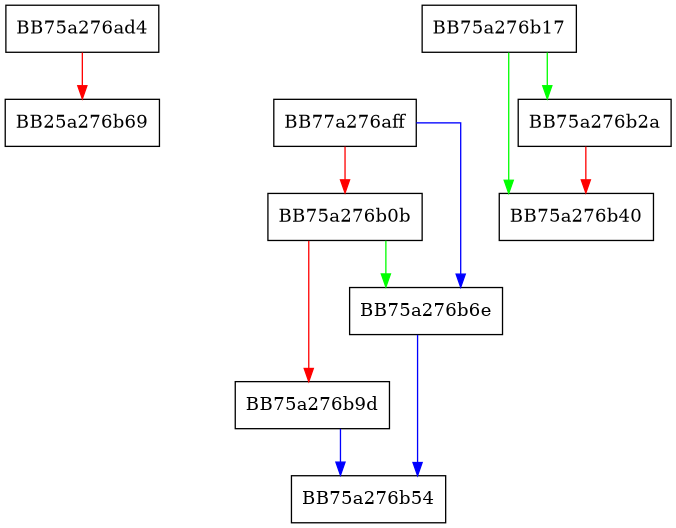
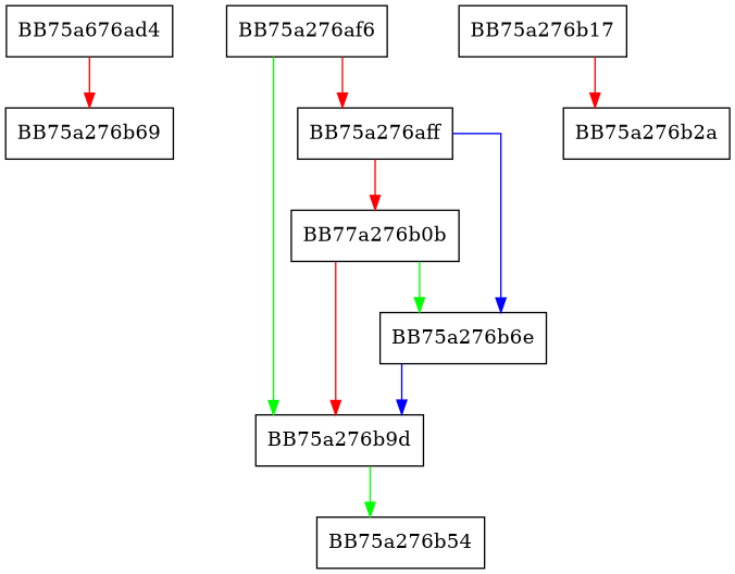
  digraph {
    splines=ortho
    node [shape=box]
    edge [color=red]
-   BB75a276ad4
-   BB75a276b69 [label=BB25a276b69]
+   BB75a276ad4 [label=BB75a676ad4]
+   BB75a276b69
+   BB75a276af6
    BB75a276b9d
-   BB75a276aff [label=BB77a276aff]
+   BB75a276aff
    BB75a276b54
    BB75a276b6e
-   BB75a276b0b
+   BB75a276b0b [label=BB77a276b0b]
    BB75a276b17
-   BB75a276b40
    BB75a276b2a
    BB75a276ad4 -> BB75a276b69
-   BB75a276b9d -> BB75a276b54 [color=blue]
+   BB75a276af6 -> BB75a276b9d [color=green]
+   BB75a276af6 -> BB75a276aff
+   BB75a276b9d -> BB75a276b54 [color=green]
    BB75a276aff -> BB75a276b6e [color=blue]
    BB75a276aff -> BB75a276b0b
-   BB75a276b6e -> BB75a276b54 [color=blue]
+   BB75a276b6e -> BB75a276b9d [color=blue]
    BB75a276b0b -> BB75a276b9d
    BB75a276b0b -> BB75a276b6e [color=green]
-   BB75a276b17 -> BB75a276b40 [color=green]
-   BB75a276b17 -> BB75a276b2a [color=green]
-   BB75a276b2a -> BB75a276b40
+   BB75a276b17 -> BB75a276b2a
  }
